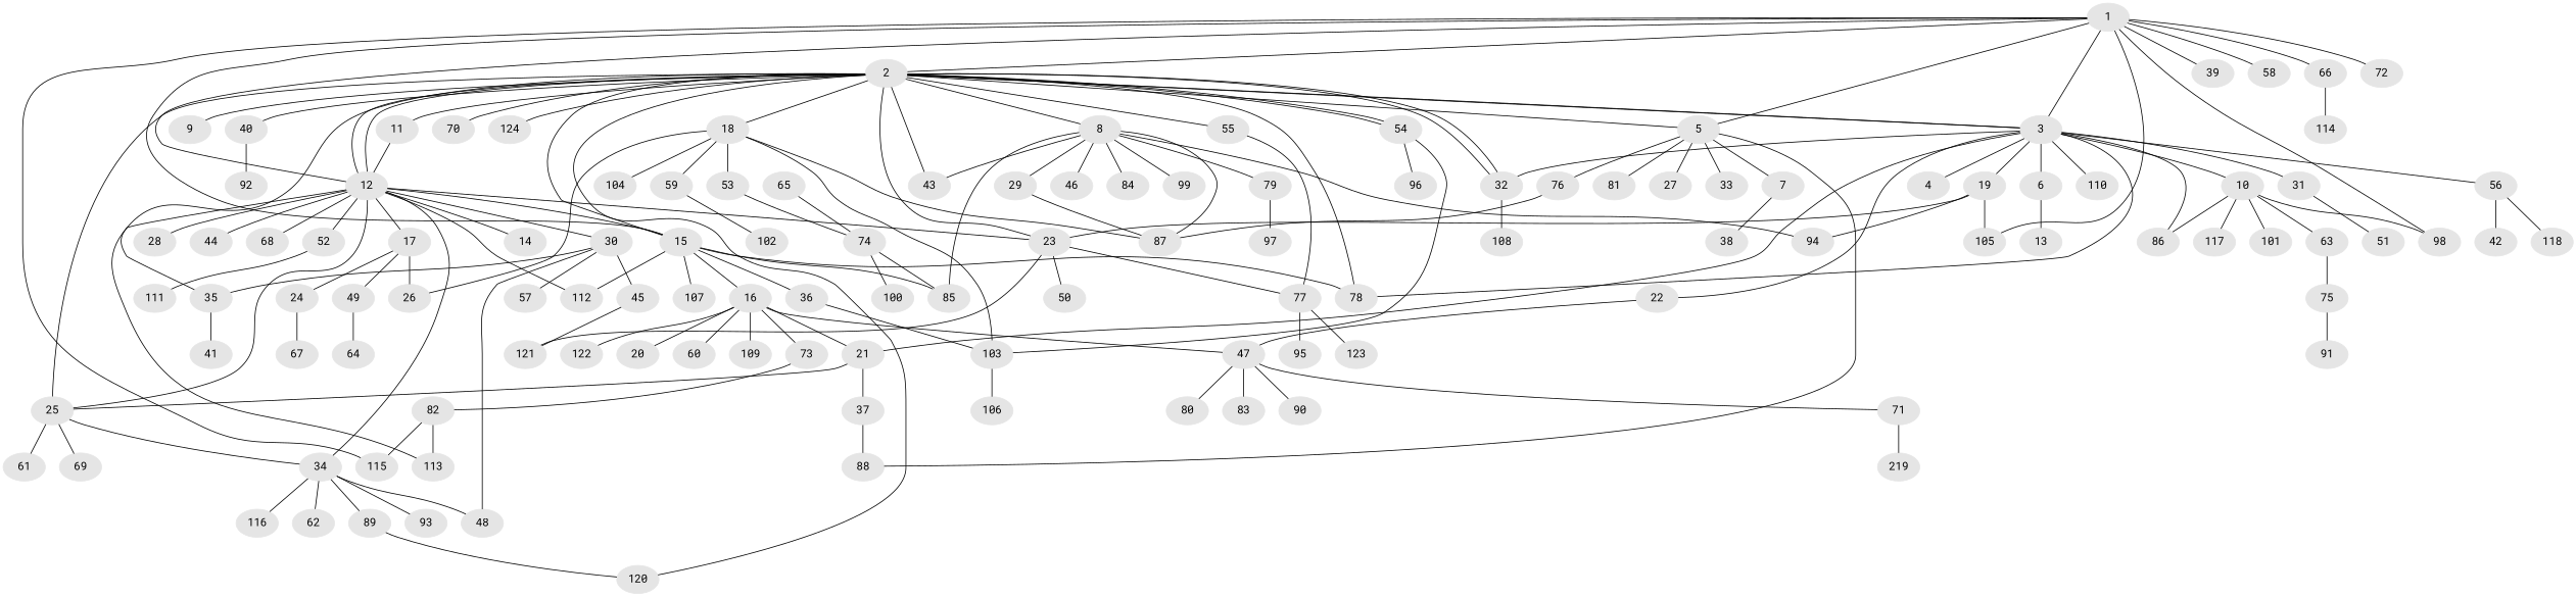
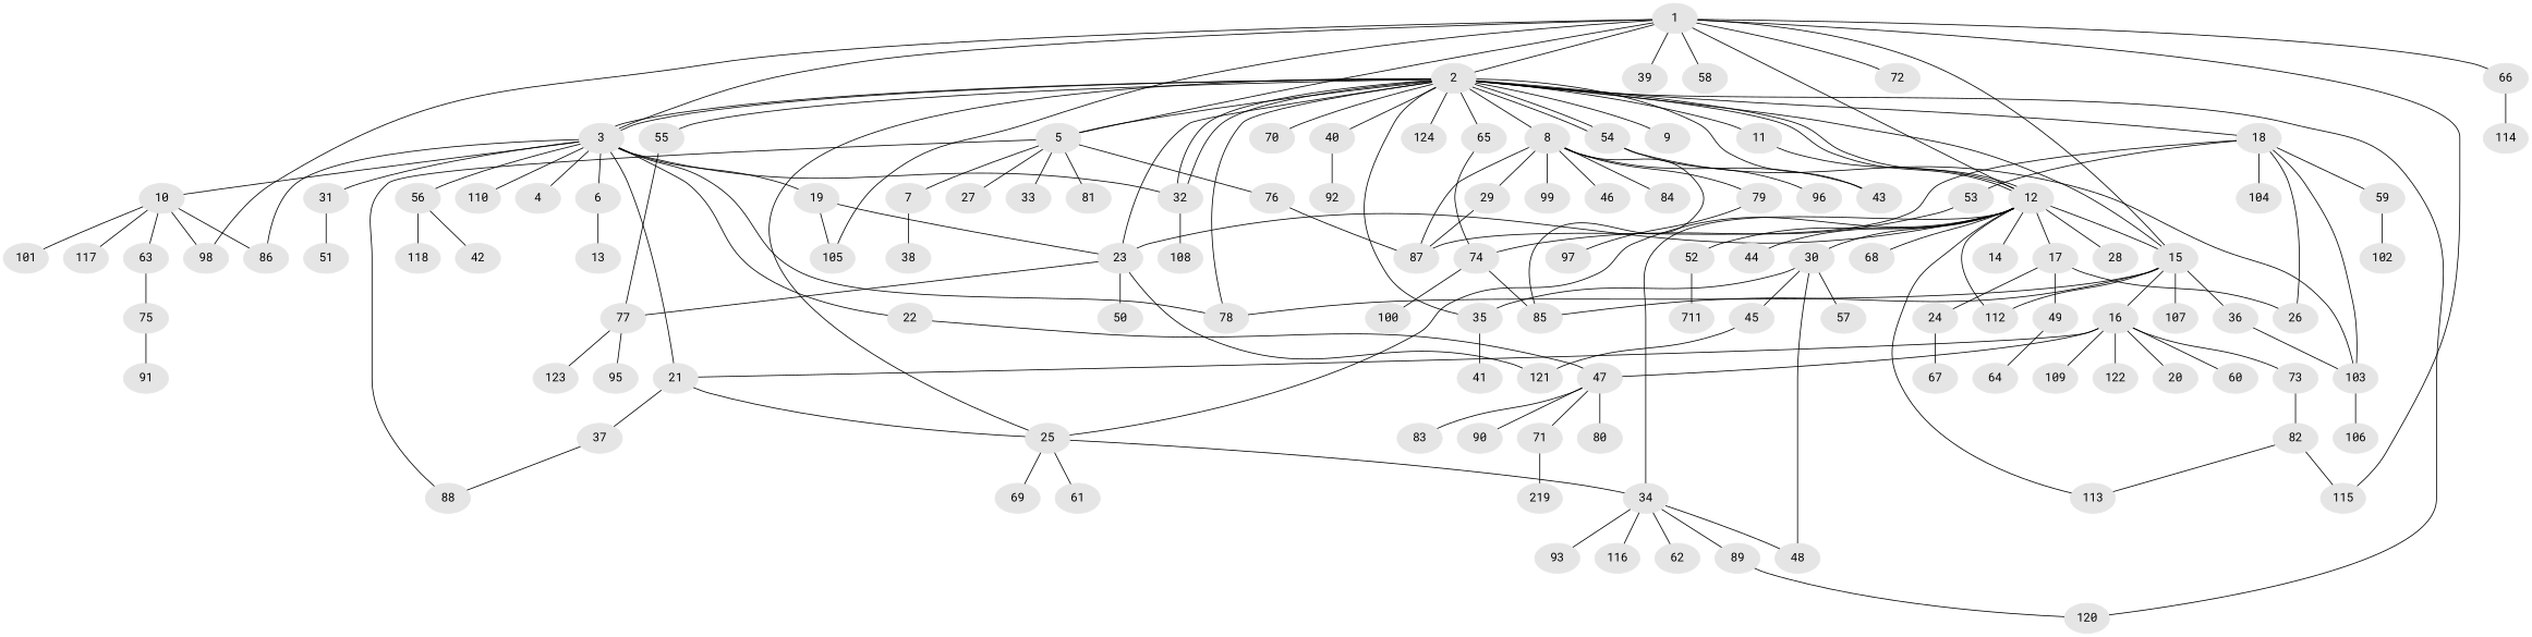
  graph {
    fontname="Roboto Mono"
    node [color=gray90 fontname="Roboto Mono" style=filled]
    edge [fontname="Roboto Mono"]
    1
    2
    3
    5
    12
    15
    39
    58
    66
    72
    98
    105
    115
    8
    9
    11
    18
    23
    25
    32
    35
    40
    43
    54
    55
    65
    70
    78
    120
    124
    4
    6
    10
    19
    21
    22
    31
    56
    86
    110
    7
    27
    33
    76
    81
    88
    14
    17
    28
    30
    34
    44
    52
    68
    112
    113
    85
    16
    36
    107
    114
    29
    46
    79
    84
    87
-   94
    99
    26
    53
    59
    103
    104
    50
    77
    121
    61
    69
    108
    41
    92
    96
    74
    13
    63
    101
    117
    37
    47
    51
    42
    118
    38
    97
    75
    24
    49
    45
    48
    57
    62
    89
    93
    116
-   111
+   111 [label=711]
    20
    60
    73
    109
    122
    71
    80
    83
    90
    82
    67
    64
    102
    106
    95
    123
    n122 [label=219]
    100
    91
    1 -- 2
    1 -- 3
    1 -- 5
    1 -- 12
    1 -- 15
    1 -- 39
    1 -- 58
    1 -- 66
    1 -- 72
    1 -- 98
    1 -- 105
    1 -- 115
    2 -- 3
    2 -- 3
    2 -- 5
    2 -- 12
    2 -- 12
    2 -- 15
    2 -- 8
    2 -- 9
    2 -- 11
    2 -- 18
    2 -- 23
    2 -- 25
    2 -- 32
    2 -- 32
    2 -- 35
    2 -- 40
    2 -- 43
    2 -- 54
    2 -- 54
    2 -- 55
+   2 -- 65
    2 -- 70
    2 -- 78
    2 -- 120
    2 -- 124
    3 -- 32
    3 -- 78
    3 -- 4
    3 -- 6
    3 -- 10
    3 -- 19
    3 -- 21
    3 -- 22
    3 -- 31
    3 -- 56
    3 -- 86
    3 -- 110
    5 -- 7
    5 -- 27
    5 -- 33
    5 -- 76
    5 -- 81
    5 -- 88
    12 -- 15
    12 -- 23
    12 -- 25
    12 -- 14
    12 -- 17
    12 -- 28
    12 -- 30
    12 -- 34
    12 -- 44
    12 -- 52
    12 -- 68
    12 -- 112
    12 -- 113
    15 -- 78
    15 -- 112
    15 -- 85
    15 -- 16
    15 -- 36
    15 -- 107
    66 -- 114
    8 -- 43
    8 -- 85
    8 -- 29
    8 -- 46
    8 -- 79
    8 -- 84
    8 -- 87
-   8 -- 94
    8 -- 99
    11 -- 12
    18 -- 87
    18 -- 26
    18 -- 53
    18 -- 59
    18 -- 103
    18 -- 104
    23 -- 50
    23 -- 77
    23 -- 121
    25 -- 34
    25 -- 61
    25 -- 69
    32 -- 108
    35 -- 41
    40 -- 92
    54 -- 103
    54 -- 96
    55 -- 77
    65 -- 74
    6 -- 13
    10 -- 98
    10 -- 86
    10 -- 63
    10 -- 101
    10 -- 117
    19 -- 105
    19 -- 23
-   19 -- 94
    21 -- 25
    21 -- 37
    22 -- 47
    31 -- 51
    56 -- 42
    56 -- 118
    7 -- 38
    76 -- 87
    17 -- 26
    17 -- 24
    17 -- 49
    30 -- 35
    30 -- 45
    30 -- 48
    30 -- 57
    34 -- 48
    34 -- 62
    34 -- 89
    34 -- 93
    34 -- 116
    52 -- 111
    16 -- 21
    16 -- 47
    16 -- 20
    16 -- 60
    16 -- 73
    16 -- 109
    16 -- 122
    36 -- 103
    29 -- 87
    79 -- 97
    53 -- 74
    59 -- 102
    103 -- 106
    77 -- 95
    77 -- 123
    74 -- 85
    74 -- 100
    63 -- 75
    37 -- 88
    47 -- 71
    47 -- 80
    47 -- 83
    47 -- 90
    75 -- 91
    24 -- 67
    49 -- 64
    45 -- 121
    89 -- 120
    73 -- 82
    71 -- n122
    82 -- 115
    82 -- 113
  }
